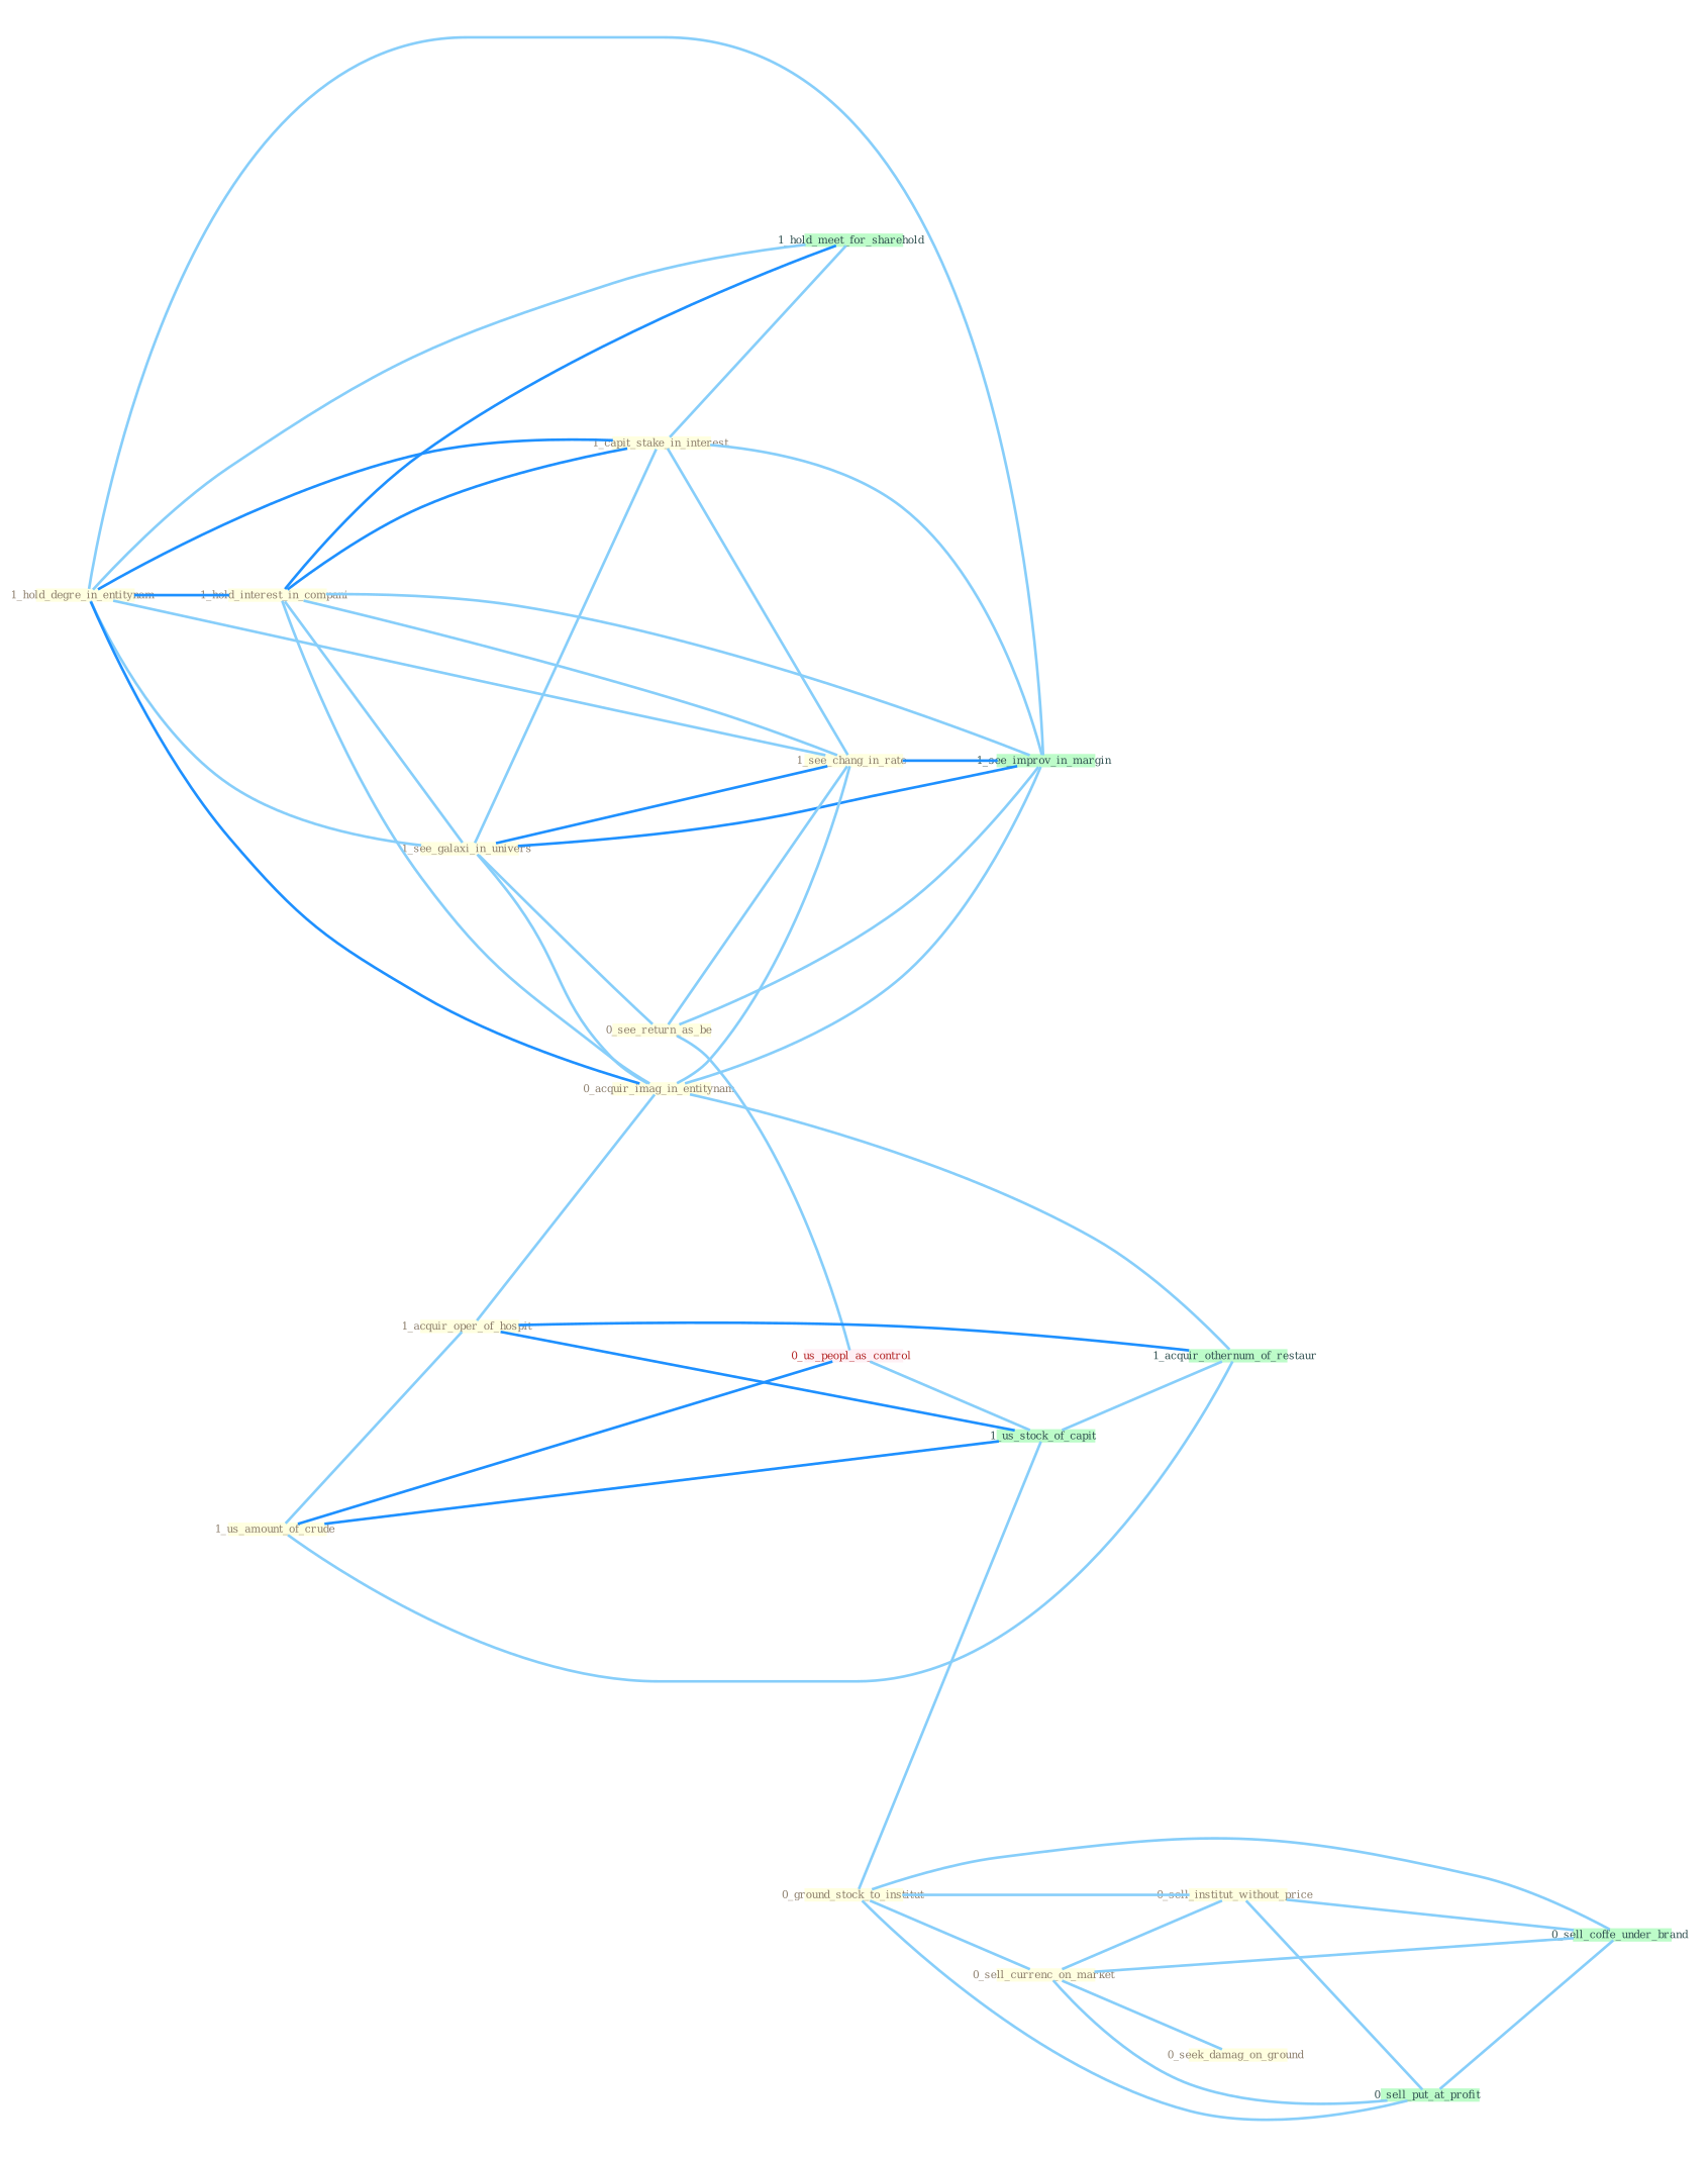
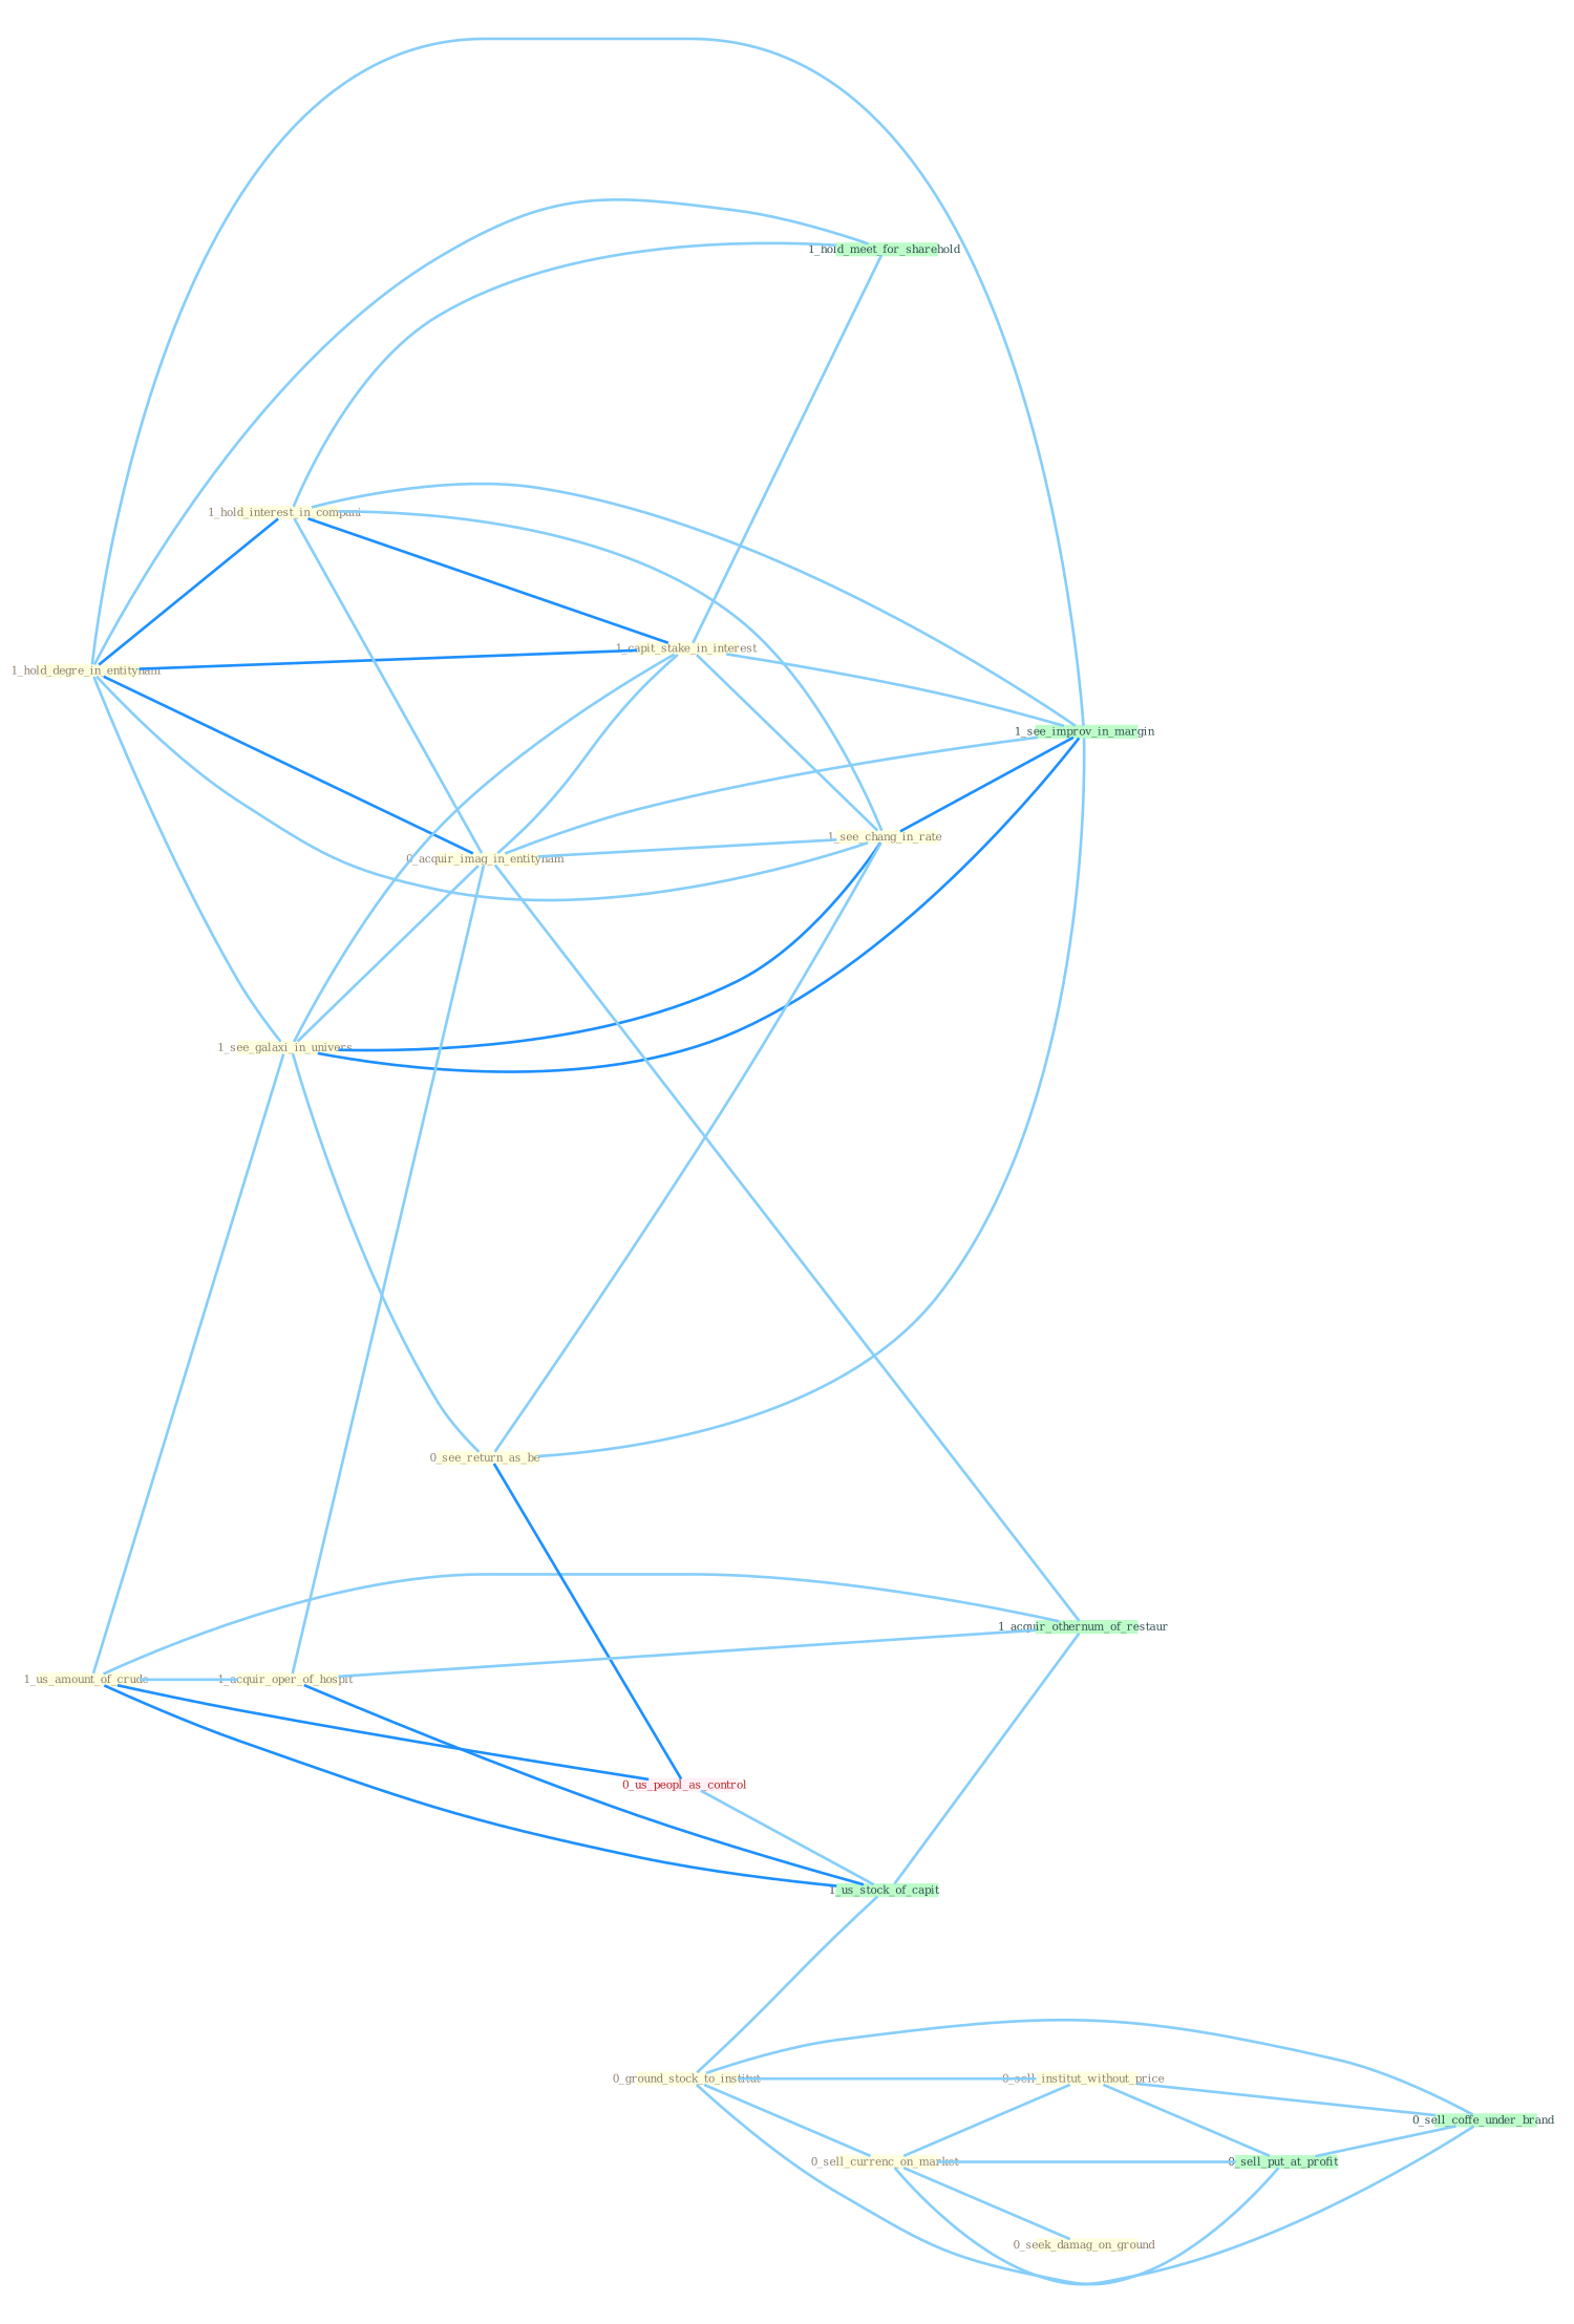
  graph {
    rankdir=LR
    node [color="#ffffe0" fixedsize=true fontcolor="#8b7d6b" fontsize=4 shape=polygon style=filled]
    edge [color="#87cefa" w=1]
    "1_us_amount_of_crude " [height=.06 width=.5]
    n2 [height=.06 label="0_ground_stock_to_institut" width=.5]
    "1_hold_degre_in_entitynam " [height=.06 width=.5]
    "1_hold_interest_in_compani " [height=.06 width=.5]
    "1_see_galaxi_in_univers " [height=.06 width=.5]
    "0_see_return_as_be " [height=.06 width=.5]
    "1_acquir_oper_of_hospit " [height=.06 width=.5]
    "0_acquir_imag_in_entitynam " [height=.06 width=.5]
    "0_sell_currenc_on_market " [height=.06 width=.5]
    n10 [height=.06 label="1_capit_stake_in_interest" width=.5]
    "0_seek_damag_on_ground " [height=.06 width=.5]
    "0_sell_institut_without_price " [height=.06 width=.5]
    "1_see_chang_in_rate " [height=.06 width=.5]
    "0_us_peopl_as_control " [color="#fff0f5" fontcolor="#b22222" height=.06 width=.5]
    "1_us_stock_of_capit " [color="#BDFCC9" fontcolor="#2f4f4f" height=.06 width=.5]
    "1_acquir_othernum_of_restaur " [color="#BDFCC9" fontcolor="#2f4f4f" height=.06 width=.5]
    "0_sell_put_at_profit " [color="#BDFCC9" fontcolor="#2f4f4f" height=.06 width=.5]
    "0_sell_coffe_under_brand " [color="#BDFCC9" fontcolor="#2f4f4f" height=.06 width=.5]
    "1_see_improv_in_margin " [color="#BDFCC9" fontcolor="#2f4f4f" height=.06 width=.5]
    "1_hold_meet_for_sharehold " [color="#BDFCC9" fontcolor="#2f4f4f" height=.06 width=.5]
    subgraph sub_1 {
      "1_us_amount_of_crude "
      n2
      "1_hold_degre_in_entitynam "
      "1_hold_interest_in_compani "
      "1_see_galaxi_in_univers "
      "0_see_return_as_be "
      "1_acquir_oper_of_hospit "
      "0_acquir_imag_in_entitynam "
      "0_sell_currenc_on_market "
      n10
      "0_seek_damag_on_ground "
      "0_sell_institut_without_price "
      "1_see_chang_in_rate "
    }
    subgraph sub_2 {
      "0_us_peopl_as_control "
    }
    "1_us_amount_of_crude " -- "1_acquir_oper_of_hospit "
    "1_us_amount_of_crude " -- "0_us_peopl_as_control " [color="#1e90ff"]
    "1_us_amount_of_crude " -- "1_us_stock_of_capit " [color="#1e90ff" w=2]
    "1_us_amount_of_crude " -- "1_acquir_othernum_of_restaur "
    n2 -- "0_sell_currenc_on_market "
    n2 -- "0_sell_institut_without_price "
    n2 -- "1_us_stock_of_capit "
    n2 -- "0_sell_put_at_profit "
    n2 -- "0_sell_coffe_under_brand "
    "1_hold_degre_in_entitynam " -- "1_hold_interest_in_compani " [color="#1e90ff" w=2]
    "1_hold_degre_in_entitynam " -- "1_see_galaxi_in_univers "
    "1_hold_degre_in_entitynam " -- "0_acquir_imag_in_entitynam " [color="#1e90ff" w=2]
    "1_hold_degre_in_entitynam " -- n10 [color="#1e90ff" w=2]
    "1_hold_degre_in_entitynam " -- "1_see_chang_in_rate "
    "1_hold_degre_in_entitynam " -- "1_see_improv_in_margin "
    "1_hold_degre_in_entitynam " -- "1_hold_meet_for_sharehold "
-   "1_hold_interest_in_compani " -- "1_see_galaxi_in_univers "
+   "1_us_amount_of_crude " -- "1_see_galaxi_in_univers "
    "1_hold_interest_in_compani " -- "0_acquir_imag_in_entitynam "
    "1_hold_interest_in_compani " -- n10 [color="#1e90ff" w=2]
    "1_hold_interest_in_compani " -- "1_see_chang_in_rate "
    "1_hold_interest_in_compani " -- "1_see_improv_in_margin "
-   "1_hold_interest_in_compani " -- "1_hold_meet_for_sharehold " [color="#1e90ff"]
+   "1_hold_interest_in_compani " -- "1_hold_meet_for_sharehold "
    "1_see_galaxi_in_univers " -- "0_see_return_as_be "
    "1_see_galaxi_in_univers " -- "0_acquir_imag_in_entitynam "
    "1_see_galaxi_in_univers " -- n10
    "1_see_galaxi_in_univers " -- "1_see_chang_in_rate " [color="#1e90ff" w=2]
    "1_see_galaxi_in_univers " -- "1_see_improv_in_margin " [color="#1e90ff" w=2]
    "0_see_return_as_be " -- "1_see_chang_in_rate "
-   "0_see_return_as_be " -- "0_us_peopl_as_control "
+   "0_see_return_as_be " -- "0_us_peopl_as_control " [color="#1e90ff"]
    "0_see_return_as_be " -- "1_see_improv_in_margin "
    "1_acquir_oper_of_hospit " -- "0_acquir_imag_in_entitynam "
    "1_acquir_oper_of_hospit " -- "1_us_stock_of_capit " [color="#1e90ff"]
-   "1_acquir_oper_of_hospit " -- "1_acquir_othernum_of_restaur " [color="#1e90ff" w=2]
+   "1_acquir_oper_of_hospit " -- "1_acquir_othernum_of_restaur " [w=2]
+   "0_acquir_imag_in_entitynam " -- n10
    "0_acquir_imag_in_entitynam " -- "1_see_chang_in_rate "
    "0_acquir_imag_in_entitynam " -- "1_acquir_othernum_of_restaur "
    "0_acquir_imag_in_entitynam " -- "1_see_improv_in_margin "
    "0_sell_currenc_on_market " -- "0_seek_damag_on_ground "
    "0_sell_currenc_on_market " -- "0_sell_institut_without_price "
    "0_sell_currenc_on_market " -- "0_sell_put_at_profit "
    "0_sell_currenc_on_market " -- "0_sell_coffe_under_brand "
    n10 -- "1_see_chang_in_rate "
    n10 -- "1_see_improv_in_margin "
    n10 -- "1_hold_meet_for_sharehold "
    "0_sell_institut_without_price " -- "0_sell_put_at_profit "
    "0_sell_institut_without_price " -- "0_sell_coffe_under_brand "
    "1_see_chang_in_rate " -- "1_see_improv_in_margin " [color="#1e90ff" w=2]
    "0_us_peopl_as_control " -- "1_us_stock_of_capit "
    "1_us_stock_of_capit " -- "1_acquir_othernum_of_restaur "
    "0_sell_put_at_profit " -- "0_sell_coffe_under_brand "
  }
